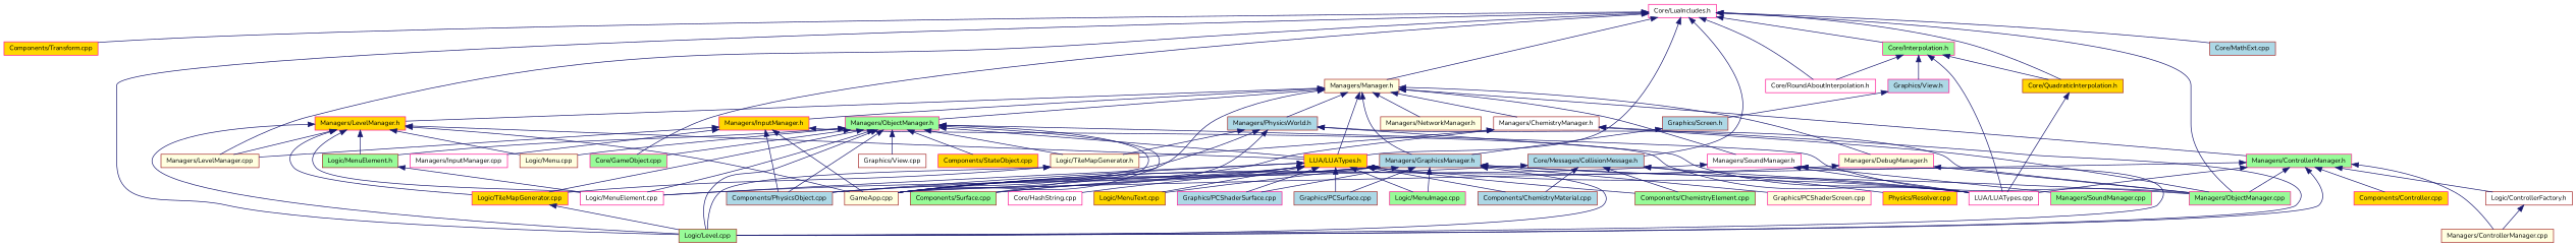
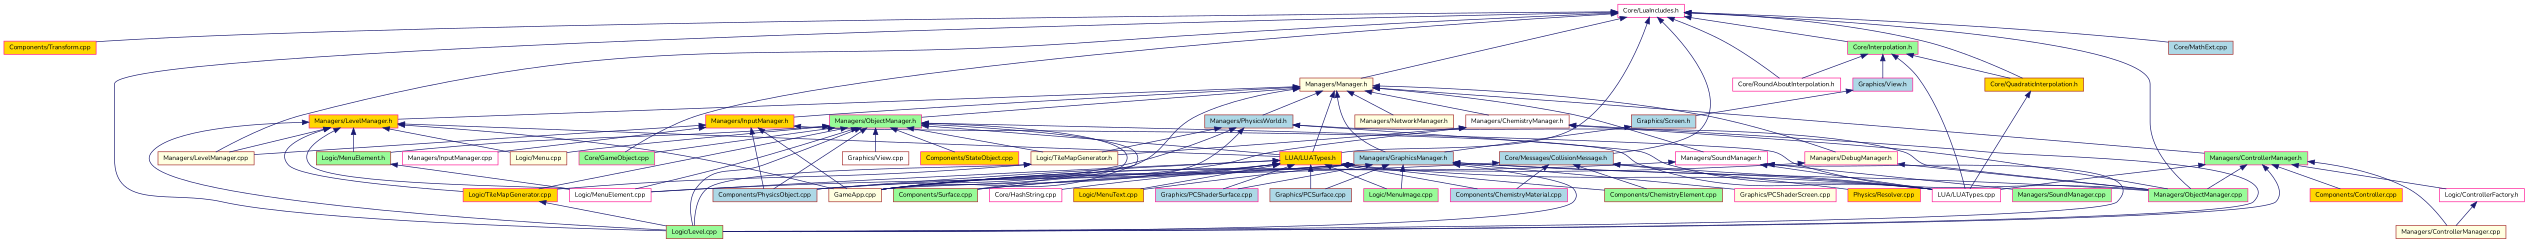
  digraph {
    fontname=Nunito
    node [color=deeppink fillcolor=palegreen fontname=Nunito fontsize=10 shape=record style=filled]
    edge [color=midnightblue dir=back fontname=Nunito fontsize=10 labelfontname=Helvetica labelfontsize=10 style=solid]
    n1 [fillcolor=white fontcolor=black height=0.2 label="Core/LuaIncludes.h" width=0.4]
    n2 [fillcolor=gold height=0.2 label="Components/Transform.cpp" width=0.4]
    n3 [height=0.2 label="Core/GameObject.cpp" width=0.4]
    n4 [height=0.2 label="Core/Interpolation.h" width=0.4]
    n5 [color=brown fillcolor=gold height=0.2 label="Core/QuadraticInterpolation.h" width=0.4]
    n6 [fillcolor=white height=0.2 label="Core/RoundAboutInterpolation.h" width=0.4]
    n7 [color=brown height=0.2 label="Logic/Level.cpp" width=0.4]
    n8 [height=0.2 label="Managers/ObjectManager.cpp" width=0.4]
    n9 [color=brown fillcolor=lightblue height=0.2 label="Core/MathExt.cpp" width=0.4]
    n10 [color=brown fillcolor=lightblue height=0.2 label="Core/Messages/CollisionMessage.h" width=0.4]
    n11 [fillcolor=gold height=0.2 label="LUA/LUATypes.h" width=0.4]
    n12 [color=brown fillcolor=lightyellow height=0.2 label="Managers/Manager.h" width=0.4]
    n13 [color=brown fillcolor=lightyellow height=0.2 label="Managers/LevelManager.cpp" width=0.4]
    n14 [fillcolor=white height=0.2 label="LUA/LUATypes.cpp" width=0.4]
    n15 [fillcolor=lightblue height=0.2 label="Graphics/View.h" width=0.4]
    n16 [color=brown height=0.2 label="Components/ChemistryElement.cpp" width=0.4]
-   n17 [color=brown fillcolor=lightblue height=0.2 label="Components/ChemistryMaterial.cpp" width=0.4]
+   n17 [fillcolor=lightblue height=0.2 label="Components/ChemistryMaterial.cpp" width=0.4]
    n18 [color=brown fillcolor=lightblue height=0.2 label="Components/PhysicsObject.cpp" width=0.4]
    n19 [fillcolor=gold height=0.2 label="Physics/Resolver.cpp" width=0.4]
    n20 [color=brown height=0.2 label="Components/Surface.cpp" width=0.4]
    n21 [color=brown fillcolor=lightyellow height=0.2 label="GameApp.cpp" width=0.4]
    n22 [fillcolor=lightblue height=0.2 label="Graphics/PCShaderSurface.cpp" width=0.4]
    n23 [color=brown fillcolor=lightblue height=0.2 label="Graphics/PCSurface.cpp" width=0.4]
    n24 [fillcolor=white height=0.2 label="Logic/MenuElement.cpp" width=0.4]
    n25 [height=0.2 label="Logic/MenuImage.cpp" width=0.4]
    n26 [color=brown fillcolor=gold height=0.2 label="Logic/MenuText.cpp" width=0.4]
    n27 [fillcolor=white height=0.2 label="Core/HashString.cpp" width=0.4]
    n28 [color=brown fillcolor=lightblue height=0.2 label="Managers/GraphicsManager.h" width=0.4]
    n29 [fillcolor=gold height=0.2 label="Managers/LevelManager.h" width=0.4]
    n30 [height=0.2 label="Managers/ObjectManager.h" width=0.4]
    n31 [fillcolor=white height=0.2 label="Managers/SoundManager.h" width=0.4]
    n32 [fillcolor=gold height=0.2 label="Managers/InputManager.h" width=0.4]
    n33 [height=0.2 label="Managers/ControllerManager.h" width=0.4]
    n34 [color=brown fillcolor=lightblue height=0.2 label="Managers/PhysicsWorld.h" width=0.4]
    n35 [color=brown fillcolor=white height=0.2 label="Managers/ChemistryManager.h" width=0.4]
    n36 [fillcolor=lightyellow height=0.2 label="Managers/DebugManager.h" width=0.4]
    n37 [color=brown fillcolor=lightyellow height=0.2 label="Managers/NetworkManager.h" width=0.4]
    n38 [color=brown fillcolor=lightblue height=0.2 label="Graphics/Screen.h" width=0.4]
    n39 [color=brown fillcolor=white height=0.2 label="Graphics/View.cpp" width=0.4]
    n40 [fillcolor=lightyellow height=0.2 label="Graphics/PCShaderScreen.cpp" width=0.4]
    n41 [color=brown height=0.2 label="Logic/MenuElement.h" width=0.4]
    n42 [color=brown fillcolor=lightyellow height=0.2 label="Logic/Menu.cpp" width=0.4]
    n43 [fillcolor=gold height=0.2 label="Logic/TileMapGenerator.cpp" width=0.4]
    n44 [fillcolor=gold height=0.2 label="Components/StateObject.cpp" width=0.4]
    n45 [color=brown fillcolor=lightyellow height=0.2 label="Logic/TileMapGenerator.h" width=0.4]
    n46 [height=0.2 label="Managers/SoundManager.cpp" width=0.4]
    n47 [fillcolor=white height=0.2 label="Managers/InputManager.cpp" width=0.4]
    n48 [fillcolor=gold height=0.2 label="Components/Controller.cpp" width=0.4]
-   n49 [color=brown fillcolor=white height=0.2 label="Logic/ControllerFactory.h" width=0.4]
+   n49 [fillcolor=white height=0.2 label="Logic/ControllerFactory.h" width=0.4]
    n50 [color=brown fillcolor=lightyellow height=0.2 label="Managers/ControllerManager.cpp" width=0.4]
    n1 -> n2
    n1 -> n3
    n1 -> n4
    n1 -> n5
    n1 -> n6
    n1 -> n7
    n1 -> n8
    n1 -> n9
    n1 -> n10
    n1 -> n11
    n1 -> n12
    n1 -> n13
    n4 -> n5
    n4 -> n6
    n4 -> n14
    n4 -> n15
    n5 -> n14
    n10 -> n14
    n10 -> n16
    n10 -> n17
    n10 -> n18
    n10 -> n19
    n11 -> n14
    n11 -> n16
    n11 -> n17
    n11 -> n18
    n11 -> n20
    n11 -> n21
    n11 -> n22
    n11 -> n23
    n11 -> n24
    n11 -> n25
    n11 -> n26
    n11 -> n27
    n12 -> n11
    n12 -> n21
    n12 -> n28
    n12 -> n29
    n12 -> n30
    n12 -> n31
    n12 -> n32
    n12 -> n33
    n12 -> n34
    n12 -> n35
    n12 -> n36
    n12 -> n37
    n15 -> n38
    n28 -> n7
    n28 -> n8
    n28 -> n14
    n28 -> n20
    n28 -> n21
    n28 -> n22
    n28 -> n23
    n28 -> n24
    n28 -> n25
    n28 -> n26
    n28 -> n40
    n29 -> n7
    n29 -> n11
    n29 -> n13
    n29 -> n21
    n29 -> n24
    n29 -> n41
    n29 -> n42
    n29 -> n43
    n30 -> n3
    n30 -> n7
    n30 -> n8
    n30 -> n11
    n30 -> n18
    n30 -> n20
    n30 -> n21
    n30 -> n24
    n30 -> n39
    n30 -> n41
    n30 -> n42
    n30 -> n43
    n30 -> n44
    n30 -> n45
    n31 -> n7
    n31 -> n14
    n31 -> n21
    n31 -> n46
    n32 -> n13
    n32 -> n14
    n32 -> n18
    n32 -> n21
    n32 -> n47
    n33 -> n7
    n33 -> n8
    n33 -> n14
-   n33 -> n21
    n33 -> n48
    n33 -> n49
    n33 -> n50
    n34 -> n8
    n34 -> n14
    n34 -> n18
    n34 -> n21
    n34 -> n45
    n35 -> n7
    n35 -> n8
    n35 -> n21
    n35 -> n45
    n36 -> n8
    n36 -> n21
    n38 -> n28
    n41 -> n24
    n43 -> n7
    n45 -> n7
    n45 -> n43
    n49 -> n50
  }
